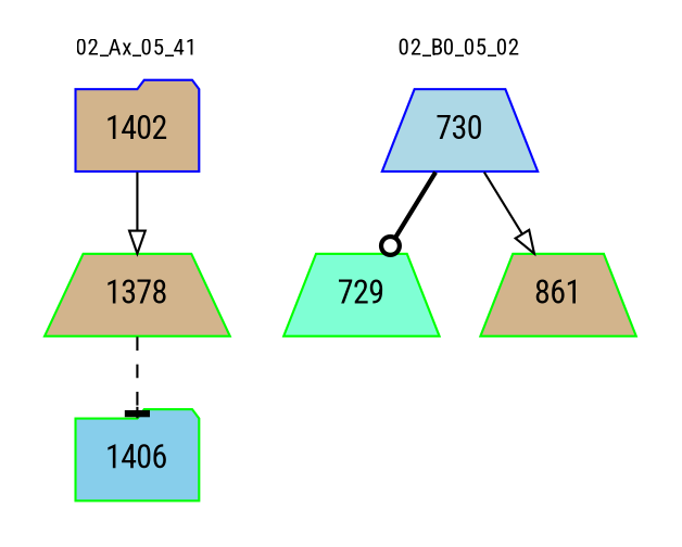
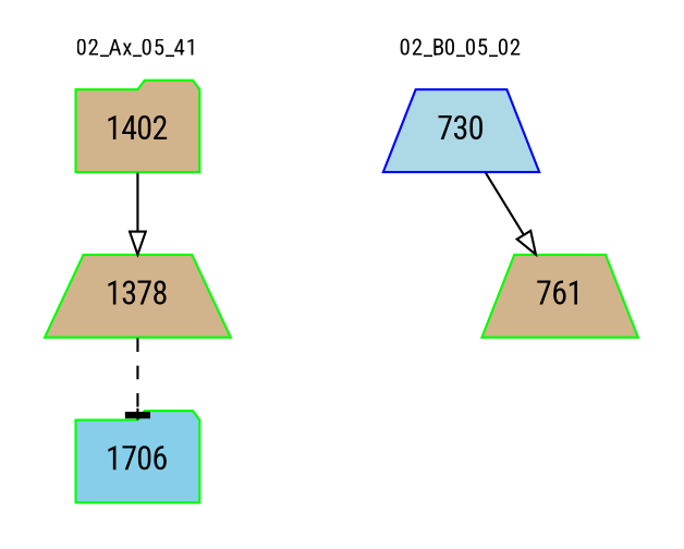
  digraph {
    fontname="Roboto Condensed"
    node [color=green fillcolor=tan fontname="Roboto Condensed" shape=trapezium style=filled]
    edge [arrowhead=onormal color=black fontname="Roboto Condensed" style=solid]
-   n1 [color=blue label=1402 shape=folder]
+   n1 [label=1402 shape=folder]
    n2 [label=1378]
-   n3 [fillcolor=skyblue label=1406 shape=folder]
+   n3 [fillcolor=skyblue label=1706 shape=folder]
    n4 [color=blue fillcolor=lightblue label=730]
-   n5 [fillcolor=aquamarine label=729]
-   n6 [label=861]
+   n6 [label=761]
    subgraph cluster_1 {
      color=white
      fontsize=10
      label="02_Ax_05_41"
      n1
      n2
      n3
    }
    subgraph cluster_2 {
      color=white
      fontsize=10
      label="02_B0_05_02"
      n4
-     n5
      n6
    }
    n1 -> n2
    n2 -> n3 [arrowhead=tee style=dashed]
-   n4 -> n5 [arrowhead=odot style=bold]
    n4 -> n6
  }
